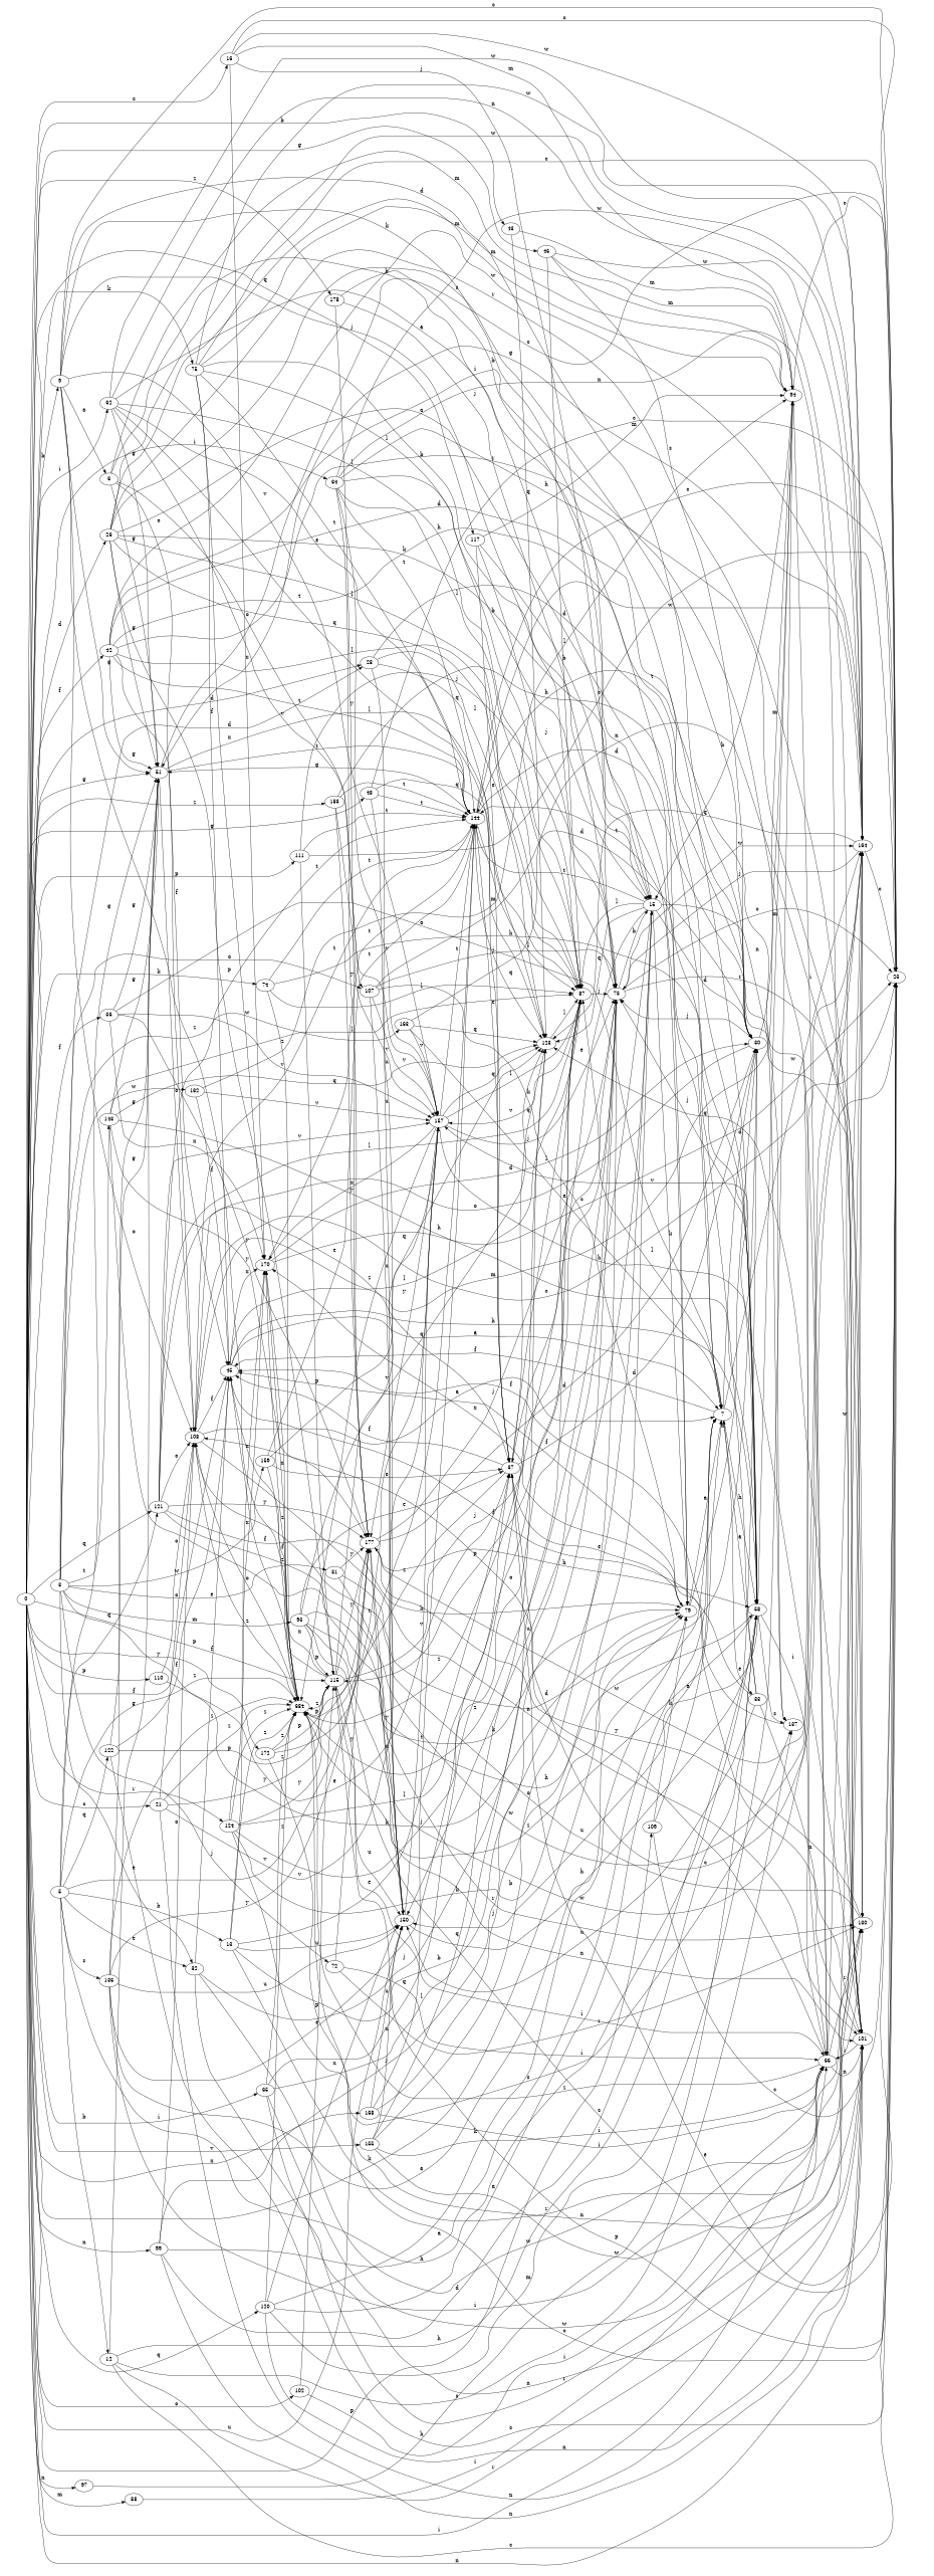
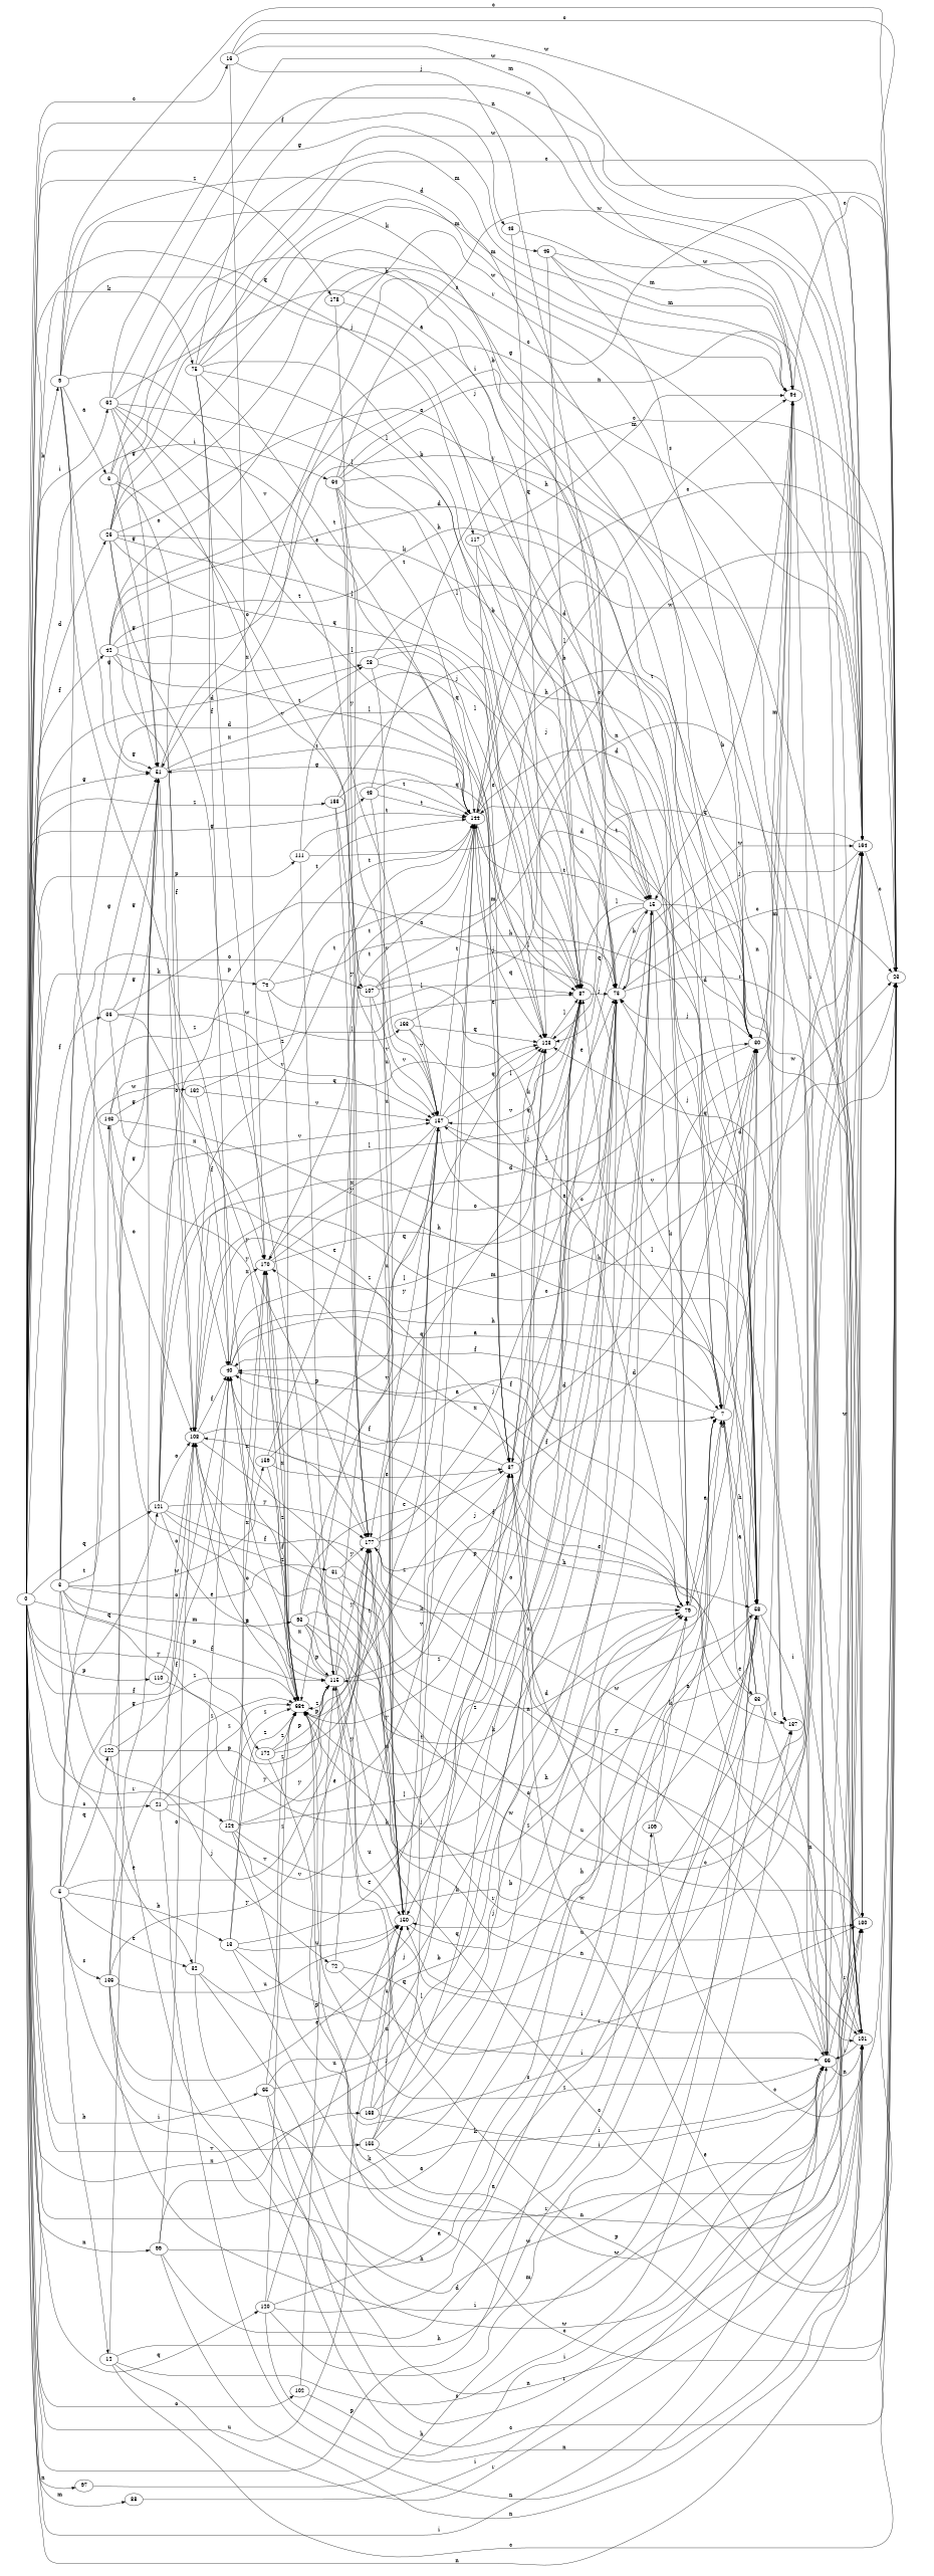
  strict digraph {
    rankdir=LR
    0
    9
    16
    21
    26
    28
    n7 [label=36]
    42
    43
-   45
+   45 [label=40]
    46
    48
    51
    62
    64
    65
    66
    74
    75
    79
    88
    97
    99
    101
    102
    109
    110
    111
    115
    117
    120
    121
    124
    150
    155
    168
    172
    178
    183
    157
    n41 [label=684]
    6
    108
    30
    23
    73
    94
    164
    170
    177
    7
    87
    130
    137
    123
    58
    144
    37
    15
    3
    31
    32
    72
    93
    107
    143
    159
    162
    163
    5
    12
    13
    122
    136
    33
    0 -> 9 [label=b]
    0 -> 16 [label=c]
    0 -> 21 [label=c]
    0 -> 26 [label=d]
    0 -> 28 [label=d]
    0 -> n7 [label=f]
    0 -> 42 [label=f]
-   0 -> 43 [label=b]
+   0 -> 43 [label=f]
    0 -> 45 [label=f]
    0 -> 46 [label=g]
    0 -> 48 [label=g]
    0 -> 51 [label=g]
    0 -> 62 [label=i]
    0 -> 64 [label=i]
    0 -> 65 [label=i]
    0 -> 66 [label=i]
    0 -> 74 [label=k]
    0 -> 75 [label=k]
    0 -> 79 [label=k]
    0 -> 88 [label=m]
    0 -> 97 [label=n]
    0 -> 99 [label=n]
    0 -> 101 [label=n]
    0 -> 102 [label=o]
    0 -> 109 [label=p]
    0 -> 110 [label=p]
    0 -> 111 [label=p]
    0 -> 115 [label=p]
    0 -> 117 [label=q]
    0 -> 120 [label=q]
    0 -> 121 [label=q]
    0 -> 124 [label=r]
    0 -> 150 [label=u]
    0 -> 155 [label=v]
    0 -> 168 [label=x]
    0 -> 172 [label=y]
    0 -> 178 [label=z]
    0 -> 183 [label=z]
    9 -> 51 [label=g]
    9 -> 79 [label=k]
    9 -> 157 [label=v]
    9 -> n41 [label=z]
    9 -> 6 [label=a]
    9 -> 108 [label=o]
    9 -> 30 [label=d]
    9 -> 23 [label=c]
    9 -> 73 [label=j]
    16 -> 23 [label=c]
    16 -> 73 [label=j]
    16 -> 94 [label=m]
    16 -> 164 [label=w]
    16 -> 170 [label=x]
    21 -> 101 [label=n]
    21 -> 157 [label=v]
    21 -> n41 [label=z]
    21 -> 108 [label=o]
    21 -> 177 [label=y]
    26 -> 51 [label=g]
    26 -> 79 [label=k]
    26 -> 115 [label=p]
    26 -> 94 [label=m]
    26 -> 164 [label=w]
    26 -> 7 [label=a]
    26 -> 87 [label=l]
    26 -> 130 [label=r]
    26 -> 137 [label=s]
    26 -> 123 [label=q]
    28 -> 150 [label=u]
    28 -> 30 [label=d]
    28 -> 87 [label=l]
    28 -> 123 [label=q]
    n7 -> 51 [label=g]
    n7 -> 157 [label=v]
    n7 -> 170 [label=x]
    n7 -> 177 [label=y]
    n7 -> 7 [label=a]
    42 -> 45 [label=f]
    42 -> 51 [label=g]
    42 -> 66 [label=i]
    42 -> 30 [label=d]
    42 -> 164 [label=w]
    42 -> 87 [label=l]
    42 -> 130 [label=r]
    42 -> 58 [label=h]
    42 -> 144 [label=t]
    43 -> 94 [label=m]
    43 -> 123 [label=q]
    45 -> 170 [label=x]
    45 -> 7 [label=a]
    45 -> 87 [label=l]
    45 -> 58 [label=h]
    46 -> 94 [label=m]
    46 -> 164 [label=w]
    46 -> 87 [label=l]
    46 -> 137 [label=s]
    48 -> 150 [label=u]
    48 -> 23 [label=c]
    48 -> 123 [label=q]
    48 -> 144 [label=t]
    51 -> 108 [label=o]
    51 -> 23 [label=c]
    51 -> 87 [label=l]
    51 -> 144 [label=t]
    62 -> 51 [label=g]
    62 -> 101 [label=n]
    62 -> 157 [label=v]
    62 -> 164 [label=w]
    62 -> 7 [label=a]
    62 -> 87 [label=l]
    62 -> 144 [label=t]
    62 -> 37 [label=e]
    64 -> 101 [label=n]
    64 -> 157 [label=v]
    64 -> 164 [label=w]
    64 -> 177 [label=y]
    64 -> 87 [label=l]
    64 -> 58 [label=h]
    64 -> 144 [label=t]
    64 -> 15 [label=b]
    65 -> n41 [label=z]
    65 -> 164 [label=w]
    65 -> 87 [label=l]
    65 -> 130 [label=r]
    65 -> 123 [label=q]
    66 -> 101 [label=n]
    66 -> n41 [label=z]
    66 -> 108 [label=o]
    66 -> 164 [label=w]
    66 -> 130 [label=r]
    66 -> 144 [label=t]
    74 -> n41 [label=z]
    74 -> 87 [label=l]
    74 -> 58 [label=h]
    74 -> 144 [label=t]
    75 -> 45 [label=f]
    75 -> 23 [label=c]
    75 -> 94 [label=m]
    75 -> 164 [label=w]
    75 -> 170 [label=x]
    75 -> 87 [label=l]
    75 -> 144 [label=t]
    75 -> 15 [label=b]
    79 -> 30 [label=d]
    79 -> 170 [label=x]
    79 -> 7 [label=a]
    79 -> 37 [label=e]
    88 -> 66 [label=i]
    97 -> 58 [label=h]
    99 -> 101 [label=n]
    99 -> 108 [label=o]
    99 -> 30 [label=d]
    99 -> 73 [label=j]
    99 -> 7 [label=a]
    101 -> 45 [label=f]
    101 -> 66 [label=i]
    101 -> 157 [label=v]
    101 -> 123 [label=q]
    102 -> 66 [label=i]
    102 -> 115 [label=p]
    109 -> 79 [label=k]
    109 -> 23 [label=c]
    109 -> 7 [label=a]
    110 -> 108 [label=o]
    110 -> 37 [label=e]
    111 -> 115 [label=p]
    111 -> 23 [label=c]
    111 -> 73 [label=j]
    111 -> 144 [label=t]
    115 -> 45 [label=f]
    115 -> 66 [label=i]
    115 -> 150 [label=u]
    115 -> 157 [label=v]
    115 -> n41 [label=z]
    115 -> 73 [label=j]
    115 -> 170 [label=x]
    115 -> 177 [label=y]
    117 -> 73 [label=j]
    117 -> 94 [label=m]
    117 -> 37 [label=e]
    117 -> 15 [label=b]
    120 -> 79 [label=k]
    120 -> 101 [label=n]
    120 -> 150 [label=u]
    120 -> n41 [label=z]
    120 -> 94 [label=m]
    120 -> 7 [label=a]
    121 -> 79 [label=k]
+   121 -> 115 [label=p]
    121 -> 157 [label=v]
    121 -> 108 [label=o]
    121 -> 164 [label=w]
    121 -> 177 [label=y]
    121 -> 87 [label=l]
    121 -> 144 [label=t]
    121 -> 37 [label=e]
    124 -> 79 [label=k]
    124 -> n41 [label=z]
    124 -> 23 [label=c]
    124 -> 73 [label=j]
    124 -> 170 [label=x]
    124 -> 177 [label=y]
    124 -> 87 [label=l]
    150 -> 157 [label=v]
    150 -> 177 [label=y]
    150 -> 58 [label=h]
    155 -> 66 [label=i]
    155 -> 150 [label=u]
    155 -> 164 [label=w]
    155 -> 123 [label=q]
    155 -> 15 [label=b]
    168 -> 66 [label=i]
    168 -> 150 [label=u]
    168 -> 73 [label=j]
    168 -> 144 [label=t]
    172 -> 115 [label=p]
    172 -> n41 [label=z]
    172 -> 137 [label=s]
    172 -> 144 [label=t]
    178 -> 73 [label=j]
    178 -> 177 [label=y]
    178 -> 15 [label=b]
    183 -> 157 [label=v]
    183 -> 177 [label=y]
    183 -> 58 [label=h]
    183 -> 144 [label=t]
    157 -> n41 [label=z]
    157 -> 73 [label=j]
    157 -> 170 [label=x]
    157 -> 177 [label=y]
    157 -> 87 [label=l]
    157 -> 123 [label=q]
    157 -> 58 [label=h]
    157 -> 144 [label=t]
    n41 -> 45 [label=f]
    n41 -> 101 [label=n]
    n41 -> 115 [label=p]
    n41 -> 108 [label=o]
    n41 -> 170 [label=x]
    6 -> 51 [label=g]
    6 -> 108 [label=o]
    6 -> 94 [label=m]
    6 -> 15 [label=b]
    6 -> 107 [label=o]
    108 -> 45 [label=f]
    108 -> 101 [label=n]
    108 -> n41 [label=z]
    108 -> 23 [label=c]
    108 -> 94 [label=m]
    108 -> 7 [label=a]
    108 -> 144 [label=t]
    30 -> 108 [label=o]
    30 -> 73 [label=j]
    30 -> 94 [label=m]
    23 -> 115 [label=p]
    23 -> 37 [label=e]
    73 -> 115 [label=p]
    73 -> 23 [label=c]
    73 -> 164 [label=w]
    73 -> 130 [label=r]
    73 -> 15 [label=b]
    94 -> 66 [label=i]
    94 -> 23 [label=c]
    94 -> 15 [label=b]
    164 -> 51 [label=g]
    164 -> 23 [label=c]
    164 -> 73 [label=j]
    164 -> 123 [label=q]
    170 -> n41 [label=z]
    170 -> 30 [label=d]
    170 -> 23 [label=c]
    170 -> 144 [label=t]
    177 -> 150 [label=u]
    177 -> 30 [label=d]
    177 -> 73 [label=j]
    177 -> 164 [label=w]
    177 -> 58 [label=h]
    7 -> 45 [label=f]
    7 -> 30 [label=d]
    7 -> 164 [label=w]
    7 -> 87 [label=l]
    7 -> 58 [label=h]
    7 -> 33 [label=e]
    87 -> 157 [label=v]
    87 -> n41 [label=z]
    87 -> 73 [label=j]
    130 -> 108 [label=o]
    130 -> 177 [label=y]
    137 -> 45 [label=f]
    123 -> 87 [label=l]
    58 -> 66 [label=i]
    58 -> 150 [label=u]
    58 -> n41 [label=z]
    58 -> 73 [label=j]
    58 -> 94 [label=m]
    58 -> 137 [label=s]
    144 -> 51 [label=g]
    144 -> 30 [label=d]
    144 -> 23 [label=c]
    144 -> 164 [label=w]
    144 -> 87 [label=l]
    144 -> 123 [label=q]
    144 -> 37 [label=e]
    37 -> 45 [label=f]
    37 -> n41 [label=z]
    37 -> 30 [label=d]
    37 -> 23 [label=c]
    37 -> 87 [label=l]
    37 -> 123 [label=q]
    15 -> 79 [label=k]
    15 -> 101 [label=n]
    15 -> 150 [label=u]
    15 -> n41 [label=z]
    15 -> 30 [label=d]
    15 -> 87 [label=l]
    15 -> 123 [label=q]
    15 -> 144 [label=t]
    15 -> 37 [label=e]
    3 -> 28 [label=d]
    3 -> 79 [label=k]
    3 -> 31 [label=e]
    3 -> 32 [label=e]
    3 -> 72 [label=j]
    3 -> 93 [label=m]
    3 -> 107 [label=o]
    3 -> 143 [label=t]
    3 -> 159 [label=w]
    3 -> 162 [label=w]
    3 -> 163 [label=w]
    31 -> 30 [label=d]
    31 -> 177 [label=y]
    31 -> 58 [label=h]
    32 -> 45 [label=f]
    32 -> 101 [label=n]
    32 -> 73 [label=j]
    32 -> 164 [label=w]
    72 -> 66 [label=i]
    72 -> 177 [label=y]
    72 -> 130 [label=r]
    93 -> 79 [label=k]
    93 -> 101 [label=n]
    93 -> 115 [label=p]
    93 -> 23 [label=c]
    93 -> 164 [label=w]
    93 -> 123 [label=q]
    93 -> 37 [label=e]
    107 -> 79 [label=k]
    107 -> 101 [label=n]
    107 -> 150 [label=u]
    107 -> 157 [label=v]
    107 -> 73 [label=j]
    143 -> 51 [label=g]
    143 -> 177 [label=y]
    143 -> 87 [label=l]
    143 -> 130 [label=r]
    143 -> 123 [label=q]
    143 -> 58 [label=h]
    159 -> n41 [label=z]
    159 -> 123 [label=q]
    159 -> 144 [label=t]
    159 -> 37 [label=e]
    162 -> 45 [label=f]
    162 -> 157 [label=v]
    162 -> 94 [label=m]
    163 -> 157 [label=v]
    163 -> 30 [label=d]
    163 -> 7 [label=a]
    163 -> 123 [label=q]
    5 -> 51 [label=g]
    5 -> 121 [label=q]
    5 -> 157 [label=v]
    5 -> n41 [label=z]
    5 -> 58 [label=h]
    5 -> 32 [label=e]
    5 -> 12 [label=b]
    5 -> 13 [label=b]
    5 -> 122 [label=q]
    5 -> 136 [label=s]
    12 -> 51 [label=g]
    12 -> 23 [label=c]
    12 -> 130 [label=r]
    12 -> 137 [label=s]
    12 -> 58 [label=h]
    13 -> 150 [label=u]
    13 -> n41 [label=z]
    13 -> 170 [label=x]
    13 -> 130 [label=r]
    13 -> 37 [label=e]
    13 -> 15 [label=b]
    122 -> 45 [label=f]
    122 -> 51 [label=g]
    122 -> 115 [label=p]
    122 -> 23 [label=c]
    136 -> 51 [label=g]
    136 -> 66 [label=i]
    136 -> 150 [label=u]
    136 -> n41 [label=z]
    136 -> 177 [label=y]
    136 -> 7 [label=a]
    136 -> 37 [label=e]
    33 -> 45 [label=f]
    33 -> 101 [label=n]
    33 -> 150 [label=u]
    33 -> 7 [label=a]
    33 -> 144 [label=t]
  }
